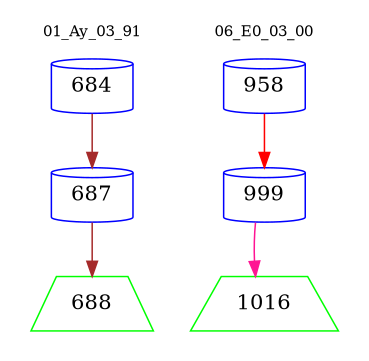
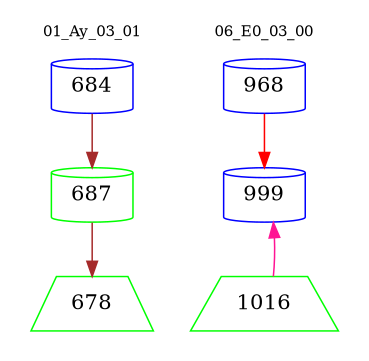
  digraph {
    node [color=blue shape=cylinder]
    edge [color=brown]
    n1 [label=684]
-   n2 [color=green label=688 shape=trapezium]
-   n3 [label=687]
+   n2 [color=green label=678 shape=trapezium]
+   n3 [color=green label=687]
    n4 [label=999]
-   n5 [label=958]
+   n5 [label=968]
    n6 [color=green label=1016 shape=trapezium]
    subgraph cluster_1 {
      color=white
      fontsize=10
-     label="01_Ay_03_91"
+     label="01_Ay_03_01"
      n1
      n2
      n3
    }
    subgraph cluster_2 {
      color=white
      fontsize=10
      label="06_E0_03_00"
      n4
      n5
      n6
    }
    n1 -> n3
    n3 -> n2
-   n4 -> n6 [color=deeppink]
+   n6 -> n4 [color=deeppink]
    n5 -> n4 [color=red]
  }
